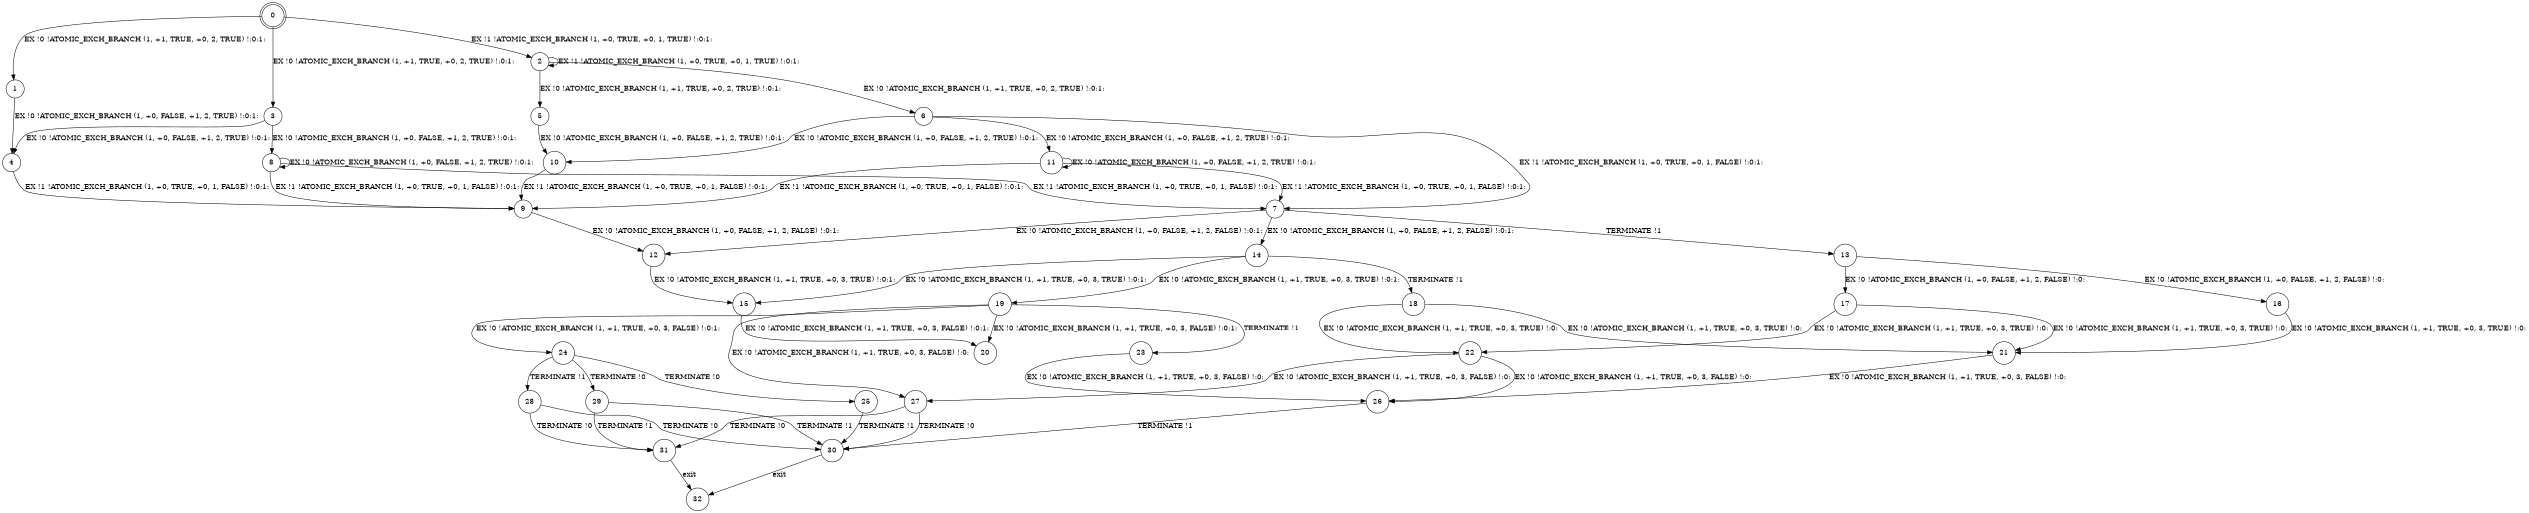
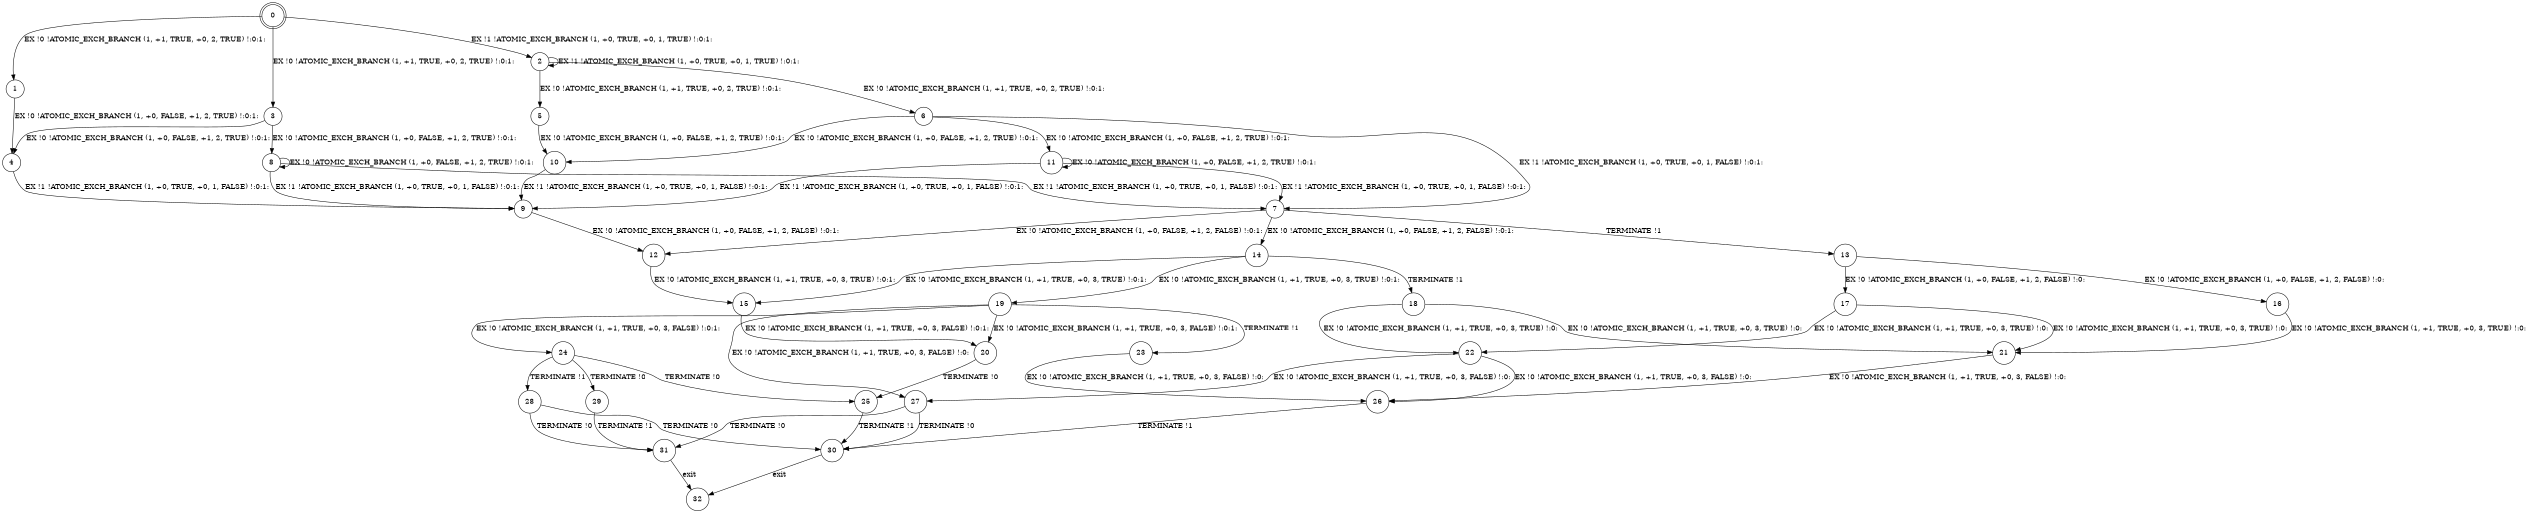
  digraph {
    node [shape=circle]
    0 [peripheries=2]
    1
    2
    3
    4
    5
    6
    8
    9
    10
    7
    11
    12
    13
    14
    15
    16
    17
    18
    19
    20
    21
    22
    23
    24
    27
    25
    26
    28
    29
    30
    31
    32
    0 -> 1 [label="EX !0 !ATOMIC_EXCH_BRANCH (1, +1, TRUE, +0, 2, TRUE) !:0:1:"]
    0 -> 2 [label="EX !1 !ATOMIC_EXCH_BRANCH (1, +0, TRUE, +0, 1, TRUE) !:0:1:"]
    0 -> 3 [label="EX !0 !ATOMIC_EXCH_BRANCH (1, +1, TRUE, +0, 2, TRUE) !:0:1:"]
    1 -> 4 [label="EX !0 !ATOMIC_EXCH_BRANCH (1, +0, FALSE, +1, 2, TRUE) !:0:1:"]
    2 -> 2 [label="EX !1 !ATOMIC_EXCH_BRANCH (1, +0, TRUE, +0, 1, TRUE) !:0:1:"]
    2 -> 5 [label="EX !0 !ATOMIC_EXCH_BRANCH (1, +1, TRUE, +0, 2, TRUE) !:0:1:"]
    2 -> 6 [label="EX !0 !ATOMIC_EXCH_BRANCH (1, +1, TRUE, +0, 2, TRUE) !:0:1:"]
    3 -> 4 [label="EX !0 !ATOMIC_EXCH_BRANCH (1, +0, FALSE, +1, 2, TRUE) !:0:1:"]
    3 -> 8 [label="EX !0 !ATOMIC_EXCH_BRANCH (1, +0, FALSE, +1, 2, TRUE) !:0:1:"]
    4 -> 9 [label="EX !1 !ATOMIC_EXCH_BRANCH (1, +0, TRUE, +0, 1, FALSE) !:0:1:"]
    5 -> 10 [label="EX !0 !ATOMIC_EXCH_BRANCH (1, +0, FALSE, +1, 2, TRUE) !:0:1:"]
    6 -> 10 [label="EX !0 !ATOMIC_EXCH_BRANCH (1, +0, FALSE, +1, 2, TRUE) !:0:1:"]
    6 -> 7 [label="EX !1 !ATOMIC_EXCH_BRANCH (1, +0, TRUE, +0, 1, FALSE) !:0:1:"]
    6 -> 11 [label="EX !0 !ATOMIC_EXCH_BRANCH (1, +0, FALSE, +1, 2, TRUE) !:0:1:"]
    8 -> 8 [label="EX !0 !ATOMIC_EXCH_BRANCH (1, +0, FALSE, +1, 2, TRUE) !:0:1:"]
    8 -> 9 [label="EX !1 !ATOMIC_EXCH_BRANCH (1, +0, TRUE, +0, 1, FALSE) !:0:1:"]
    8 -> 7 [label="EX !1 !ATOMIC_EXCH_BRANCH (1, +0, TRUE, +0, 1, FALSE) !:0:1:"]
    9 -> 12 [label="EX !0 !ATOMIC_EXCH_BRANCH (1, +0, FALSE, +1, 2, FALSE) !:0:1:"]
    10 -> 9 [label="EX !1 !ATOMIC_EXCH_BRANCH (1, +0, TRUE, +0, 1, FALSE) !:0:1:"]
    7 -> 12 [label="EX !0 !ATOMIC_EXCH_BRANCH (1, +0, FALSE, +1, 2, FALSE) !:0:1:"]
    7 -> 13 [label="TERMINATE !1"]
    7 -> 14 [label="EX !0 !ATOMIC_EXCH_BRANCH (1, +0, FALSE, +1, 2, FALSE) !:0:1:"]
    11 -> 9 [label="EX !1 !ATOMIC_EXCH_BRANCH (1, +0, TRUE, +0, 1, FALSE) !:0:1:"]
    11 -> 7 [label="EX !1 !ATOMIC_EXCH_BRANCH (1, +0, TRUE, +0, 1, FALSE) !:0:1:"]
    11 -> 11 [label="EX !0 !ATOMIC_EXCH_BRANCH (1, +0, FALSE, +1, 2, TRUE) !:0:1:"]
    12 -> 15 [label="EX !0 !ATOMIC_EXCH_BRANCH (1, +1, TRUE, +0, 3, TRUE) !:0:1:"]
    13 -> 16 [label="EX !0 !ATOMIC_EXCH_BRANCH (1, +0, FALSE, +1, 2, FALSE) !:0:"]
    13 -> 17 [label="EX !0 !ATOMIC_EXCH_BRANCH (1, +0, FALSE, +1, 2, FALSE) !:0:"]
    14 -> 15 [label="EX !0 !ATOMIC_EXCH_BRANCH (1, +1, TRUE, +0, 3, TRUE) !:0:1:"]
    14 -> 18 [label="TERMINATE !1"]
    14 -> 19 [label="EX !0 !ATOMIC_EXCH_BRANCH (1, +1, TRUE, +0, 3, TRUE) !:0:1:"]
    15 -> 20 [label="EX !0 !ATOMIC_EXCH_BRANCH (1, +1, TRUE, +0, 3, FALSE) !:0:1:"]
    16 -> 21 [label="EX !0 !ATOMIC_EXCH_BRANCH (1, +1, TRUE, +0, 3, TRUE) !:0:"]
    17 -> 21 [label="EX !0 !ATOMIC_EXCH_BRANCH (1, +1, TRUE, +0, 3, TRUE) !:0:"]
    17 -> 22 [label="EX !0 !ATOMIC_EXCH_BRANCH (1, +1, TRUE, +0, 3, TRUE) !:0:"]
    18 -> 21 [label="EX !0 !ATOMIC_EXCH_BRANCH (1, +1, TRUE, +0, 3, TRUE) !:0:"]
    18 -> 22 [label="EX !0 !ATOMIC_EXCH_BRANCH (1, +1, TRUE, +0, 3, TRUE) !:0:"]
    19 -> 20 [label="EX !0 !ATOMIC_EXCH_BRANCH (1, +1, TRUE, +0, 3, FALSE) !:0:1:"]
    19 -> 23 [label="TERMINATE !1"]
    19 -> 24 [label="EX !0 !ATOMIC_EXCH_BRANCH (1, +1, TRUE, +0, 3, FALSE) !:0:1:"]
    19 -> 27 [label="EX !0 !ATOMIC_EXCH_BRANCH (1, +1, TRUE, +0, 3, FALSE) !:0:"]
+   20 -> 25 [label="TERMINATE !0"]
    21 -> 26 [label="EX !0 !ATOMIC_EXCH_BRANCH (1, +1, TRUE, +0, 3, FALSE) !:0:"]
    22 -> 27 [label="EX !0 !ATOMIC_EXCH_BRANCH (1, +1, TRUE, +0, 3, FALSE) !:0:"]
    22 -> 26 [label="EX !0 !ATOMIC_EXCH_BRANCH (1, +1, TRUE, +0, 3, FALSE) !:0:"]
    23 -> 26 [label="EX !0 !ATOMIC_EXCH_BRANCH (1, +1, TRUE, +0, 3, FALSE) !:0:"]
    24 -> 25 [label="TERMINATE !0"]
    24 -> 28 [label="TERMINATE !1"]
    24 -> 29 [label="TERMINATE !0"]
    27 -> 30 [label="TERMINATE !0"]
    27 -> 31 [label="TERMINATE !0"]
    25 -> 30 [label="TERMINATE !1"]
    26 -> 30 [label="TERMINATE !1"]
    28 -> 30 [label="TERMINATE !0"]
    28 -> 31 [label="TERMINATE !0"]
-   29 -> 30 [label="TERMINATE !1"]
    29 -> 31 [label="TERMINATE !1"]
    30 -> 32 [label=exit]
    31 -> 32 [label=exit]
  }
